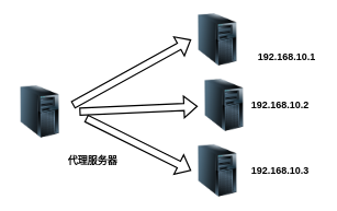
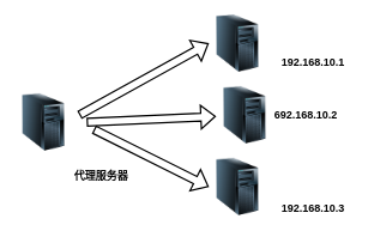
  <mxCell id="0" />
  <mxCell id="1" parent="0" />
  <mxCell id="2" value="" style="image;html=1;image=img/lib/clip_art/computers/Server_Tower_128x128.png;fontSize=15;fillColor=none;" vertex="1" parent="1"><mxGeometry x="20" y="130" width="80" height="80" as="geometry" /></mxCell>
  <mxCell id="3" value="" style="image;html=1;image=img/lib/clip_art/computers/Server_Tower_128x128.png;fontSize=15;fillColor=none;" vertex="1" parent="1"><mxGeometry x="290" y="20" width="80" height="80" as="geometry" /></mxCell>
  <mxCell id="4" value="" style="image;html=1;image=img/lib/clip_art/computers/Server_Tower_128x128.png;fontSize=15;fillColor=none;" vertex="1" parent="1"><mxGeometry x="300" y="120" width="80" height="80" as="geometry" /></mxCell>
  <mxCell id="5" value="" style="image;html=1;image=img/lib/clip_art/computers/Server_Tower_128x128.png;fontSize=15;fillColor=none;" vertex="1" parent="1"><mxGeometry x="290" y="220" width="80" height="80" as="geometry" /></mxCell>
  <mxCell id="6" value="" style="shape=flexArrow;endArrow=classic;html=1;rounded=0;strokeWidth=2;fontSize=15;entryX=0;entryY=0.5;entryDx=0;entryDy=0;" edge="1" parent="1" target="3"><mxGeometry width="50" height="50" relative="1" as="geometry"><mxPoint x="110" y="160" as="sourcePoint" /><mxPoint x="160" y="110" as="targetPoint" /></mxGeometry></mxCell>
  <mxCell id="7" value="" style="shape=flexArrow;endArrow=classic;html=1;rounded=0;strokeWidth=2;fontSize=15;" edge="1" parent="1" target="4"><mxGeometry width="50" height="50" relative="1" as="geometry"><mxPoint x="120" y="170" as="sourcePoint" /><mxPoint x="300" y="70" as="targetPoint" /></mxGeometry></mxCell>
  <mxCell id="8" value="" style="shape=flexArrow;endArrow=classic;html=1;rounded=0;strokeWidth=2;fontSize=15;entryX=0;entryY=0.5;entryDx=0;entryDy=0;" edge="1" parent="1" target="5"><mxGeometry width="50" height="50" relative="1" as="geometry"><mxPoint x="130" y="180" as="sourcePoint" /><mxPoint x="310" y="171.818" as="targetPoint" /></mxGeometry></mxCell>
  <mxCell id="9" value="代理服务器" style="text;html=1;align=center;verticalAlign=middle;resizable=0;points=[];autosize=1;strokeColor=none;fillColor=none;fontSize=15;fontStyle=1" vertex="1" parent="1"><mxGeometry x="90" y="230" width="100" height="30" as="geometry" /></mxCell>
  <mxCell id="10" value="192.168.10.1" style="text;html=1;align=center;verticalAlign=middle;resizable=0;points=[];autosize=1;strokeColor=none;fillColor=none;fontSize=15;fontStyle=1" vertex="1" parent="1"><mxGeometry x="380" y="70" width="110" height="30" as="geometry" /></mxCell>
- <mxCell id="11" value="192.168.10.2" style="text;html=1;align=center;verticalAlign=middle;resizable=0;points=[];autosize=1;strokeColor=none;fillColor=none;fontSize=15;fontStyle=1" vertex="1" parent="1"><mxGeometry x="370" y="145" width="110" height="30" as="geometry" /></mxCell>
- <mxCell id="12" value="192.168.10.3" style="text;html=1;align=center;verticalAlign=middle;resizable=0;points=[];autosize=1;strokeColor=none;fillColor=none;fontSize=15;fontStyle=1" vertex="1" parent="1"><mxGeometry x="370" y="245" width="110" height="30" as="geometry" /></mxCell>
+ <mxCell id="11" value="692.168.10.2" style="text;html=1;align=center;verticalAlign=middle;resizable=0;points=[];autosize=1;strokeColor=none;fillColor=none;fontSize=15;fontStyle=1" vertex="1" parent="1"><mxGeometry x="370" y="145" width="110" height="30" as="geometry" /></mxCell>
+ <mxCell id="12" value="192.168.10.3" style="text;html=1;align=center;verticalAlign=middle;resizable=0;points=[];autosize=1;strokeColor=none;fillColor=none;fontSize=15;fontStyle=1" vertex="1" parent="1"><mxGeometry x="380" y="275" width="110" height="30" as="geometry" /></mxCell>
